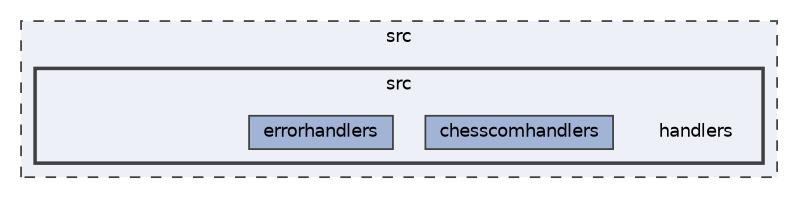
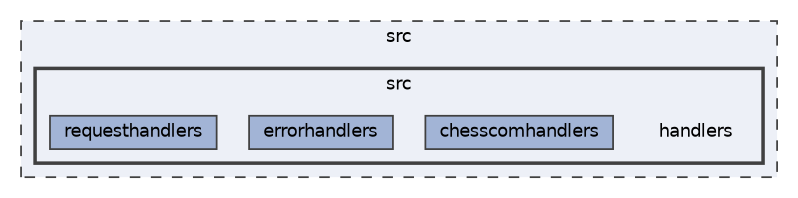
  digraph {
    compound=true
    node [fontname=Helvetica fontsize=10 shape=box color=grey25 fillcolor="#a2b4d6" style=filled]
    n1 [height=0.2 label=handlers shape=plaintext width=0.4 color="" fillcolor="" style=""]
    n2 [height=0.2 label=chesscomhandlers width=0.4]
    n3 [height=0.2 label=errorhandlers width=0.4]
+   n4 [height=0.2 label=requesthandlers width=0.4]
    subgraph cluster_1 {
      bgcolor="#edf0f7"
      fontname=Helvetica
      fontsize=10
      label=src
      pencolor=grey25
      style="filled,dashed"
      subgraph cluster_2 {
        bgcolor="#edf0f7"
        fontname=Helvetica
        fontsize=10
        pencolor=grey25
        style="filled,bold"
        n1
        n2
        n3
+       n4
      }
    }
  }
